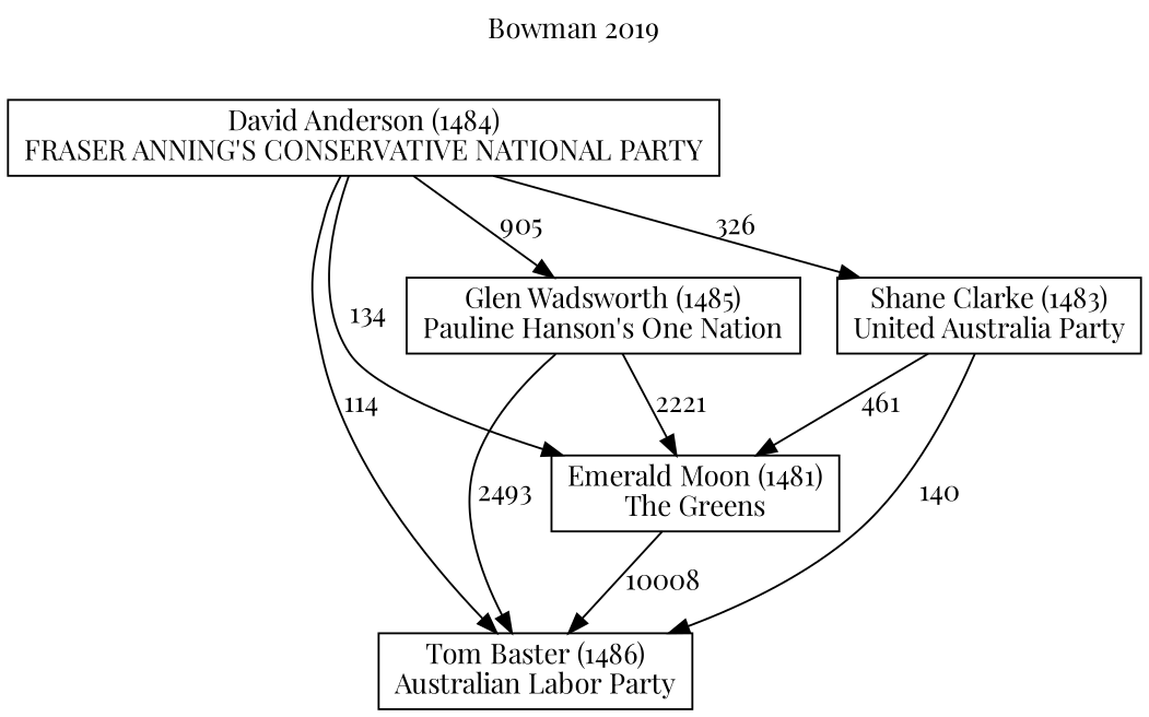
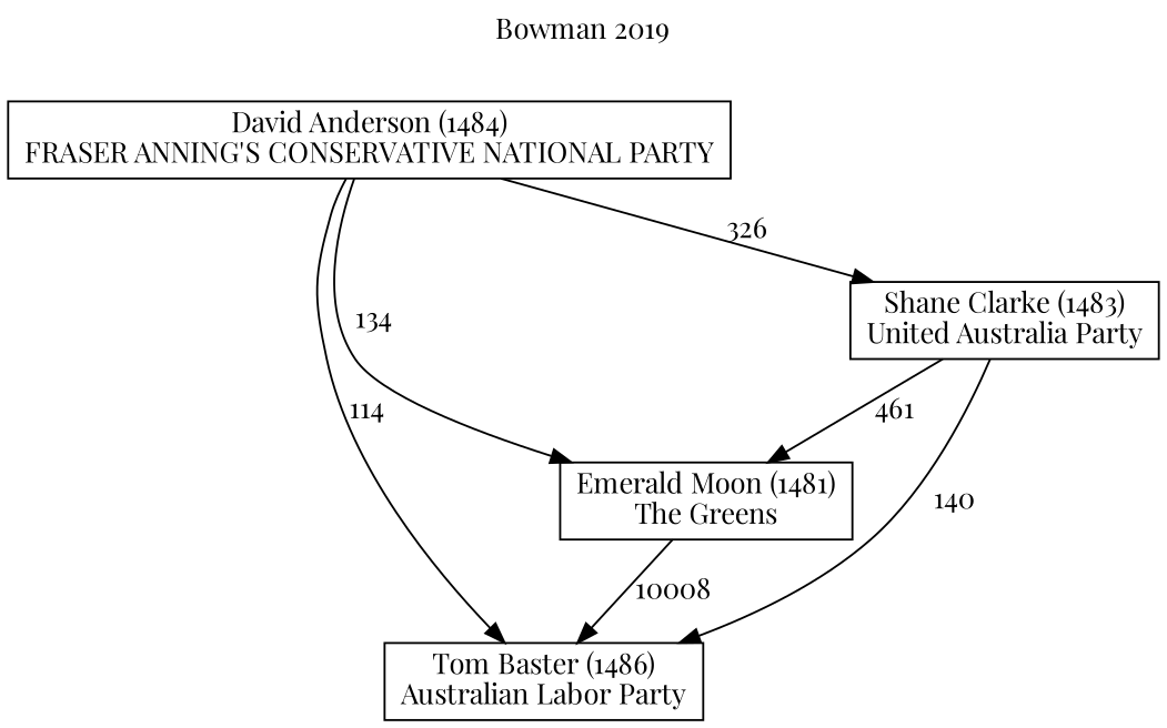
  digraph {
    fontname="Playfair Display"
    label="Bowman 2019"
    labelloc=t
    mclimit=10
    node [fontname="Playfair Display" shape=box]
    edge [fontname="Playfair Display"]
    n1 [label="David Anderson (1484)\nFRASER ANNING'S CONSERVATIVE NATIONAL PARTY"]
    n2 [label="Emerald Moon (1481)\nThe Greens"]
-   n3 [label="Glen Wadsworth (1485)\nPauline Hanson's One Nation"]
    n4 [label="Shane Clarke (1483)\nUnited Australia Party"]
    n5 [label="Tom Baster (1486)\nAustralian Labor Party"]
    n1 -> n2 [label=134]
-   n1 -> n3 [label=905]
    n1 -> n4 [label=326]
    n1 -> n5 [label=114]
    n2 -> n5 [label=10008]
-   n3 -> n2 [label=2221]
-   n3 -> n5 [label=2493]
    n4 -> n2 [label=461]
    n4 -> n5 [label=140]
  }
